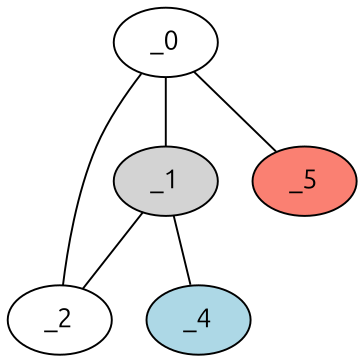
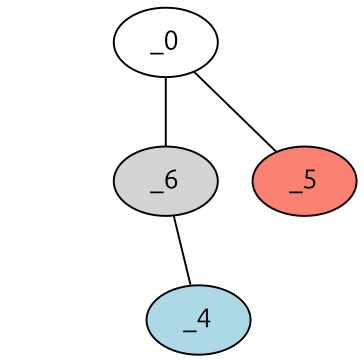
  graph {
    fontname=Ubuntu
    node [fillcolor=white fontname=Ubuntu style=filled]
    edge [fontname=Ubuntu]
    _0 [x=0.526916 y=2.85905]
-   _1 [fillcolor=lightgrey x=2.30593 y=1.14963]
-   _2 [x=2.23 y=2.94]
+   _1 [fillcolor=lightgrey x=2.30593 y=1.14963 label=_6]
    n4 [fillcolor=salmon label=_5 x=0.953742 y=0.870625]
    _4 [fillcolor=lightblue x=1.73561 y=0.669146]
    _0 -- _1
-   _0 -- _2
    _0 -- n4
-   _1 -- _2
    _1 -- _4
  }
